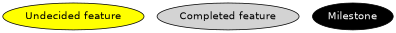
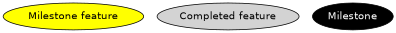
  digraph {
    fontname="DejaVu Sans"
    node [group=state style=filled fontname="DejaVu Sans"]
-   n1 [fillcolor=yellow label="Undecided feature"]
+   n1 [fillcolor=yellow label="Milestone feature"]
    n2 [fillcolor=lightgrey label="Completed feature"]
    n3 [fillcolor=black fontcolor=white label=Milestone]
  }
